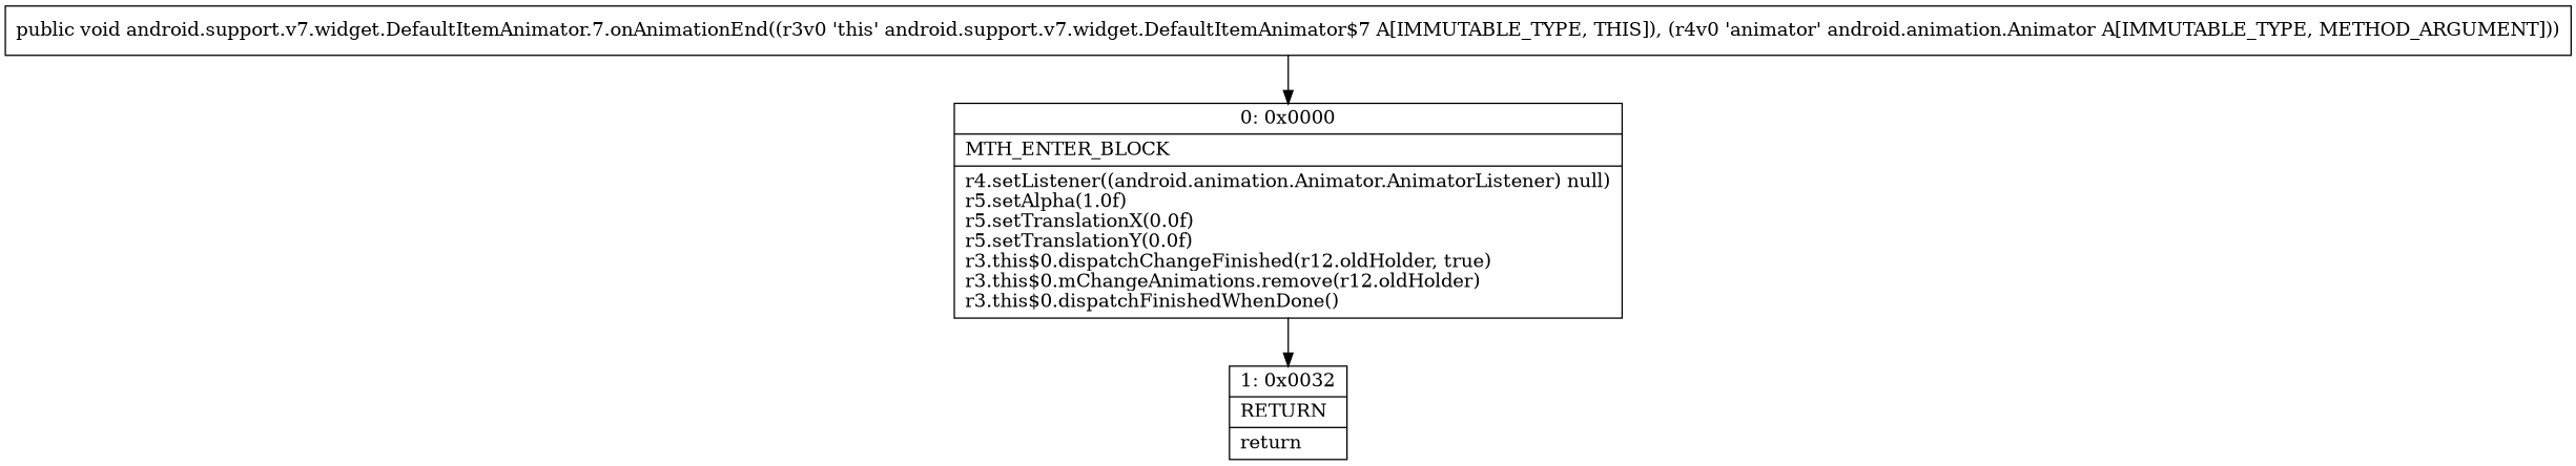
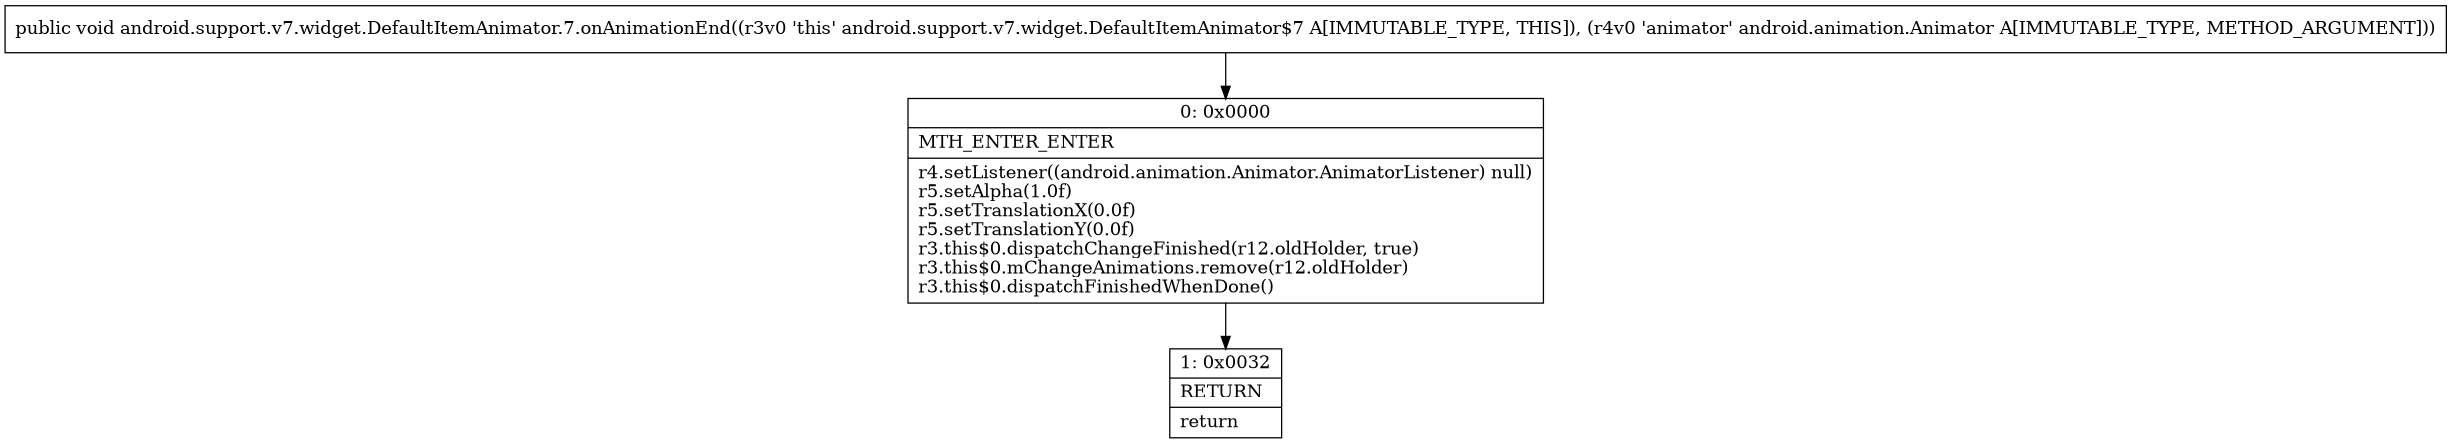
  digraph {
    node [shape=record]
-   n1 [label="{0\:\ 0x0000|MTH_ENTER_BLOCK\l|r4.setListener((android.animation.Animator.AnimatorListener) null)\lr5.setAlpha(1.0f)\lr5.setTranslationX(0.0f)\lr5.setTranslationY(0.0f)\lr3.this$0.dispatchChangeFinished(r12.oldHolder, true)\lr3.this$0.mChangeAnimations.remove(r12.oldHolder)\lr3.this$0.dispatchFinishedWhenDone()\l}"]
+   n1 [label="{0\:\ 0x0000|MTH_ENTER_ENTER\l|r4.setListener((android.animation.Animator.AnimatorListener) null)\lr5.setAlpha(1.0f)\lr5.setTranslationX(0.0f)\lr5.setTranslationY(0.0f)\lr3.this$0.dispatchChangeFinished(r12.oldHolder, true)\lr3.this$0.mChangeAnimations.remove(r12.oldHolder)\lr3.this$0.dispatchFinishedWhenDone()\l}"]
    n2 [label="{1\:\ 0x0032|RETURN\l|return\l}"]
    n3 [label="{public void android.support.v7.widget.DefaultItemAnimator.7.onAnimationEnd((r3v0 'this' android.support.v7.widget.DefaultItemAnimator$7 A[IMMUTABLE_TYPE, THIS]), (r4v0 'animator' android.animation.Animator A[IMMUTABLE_TYPE, METHOD_ARGUMENT])) }"]
    n1 -> n2
    n3 -> n1
  }
